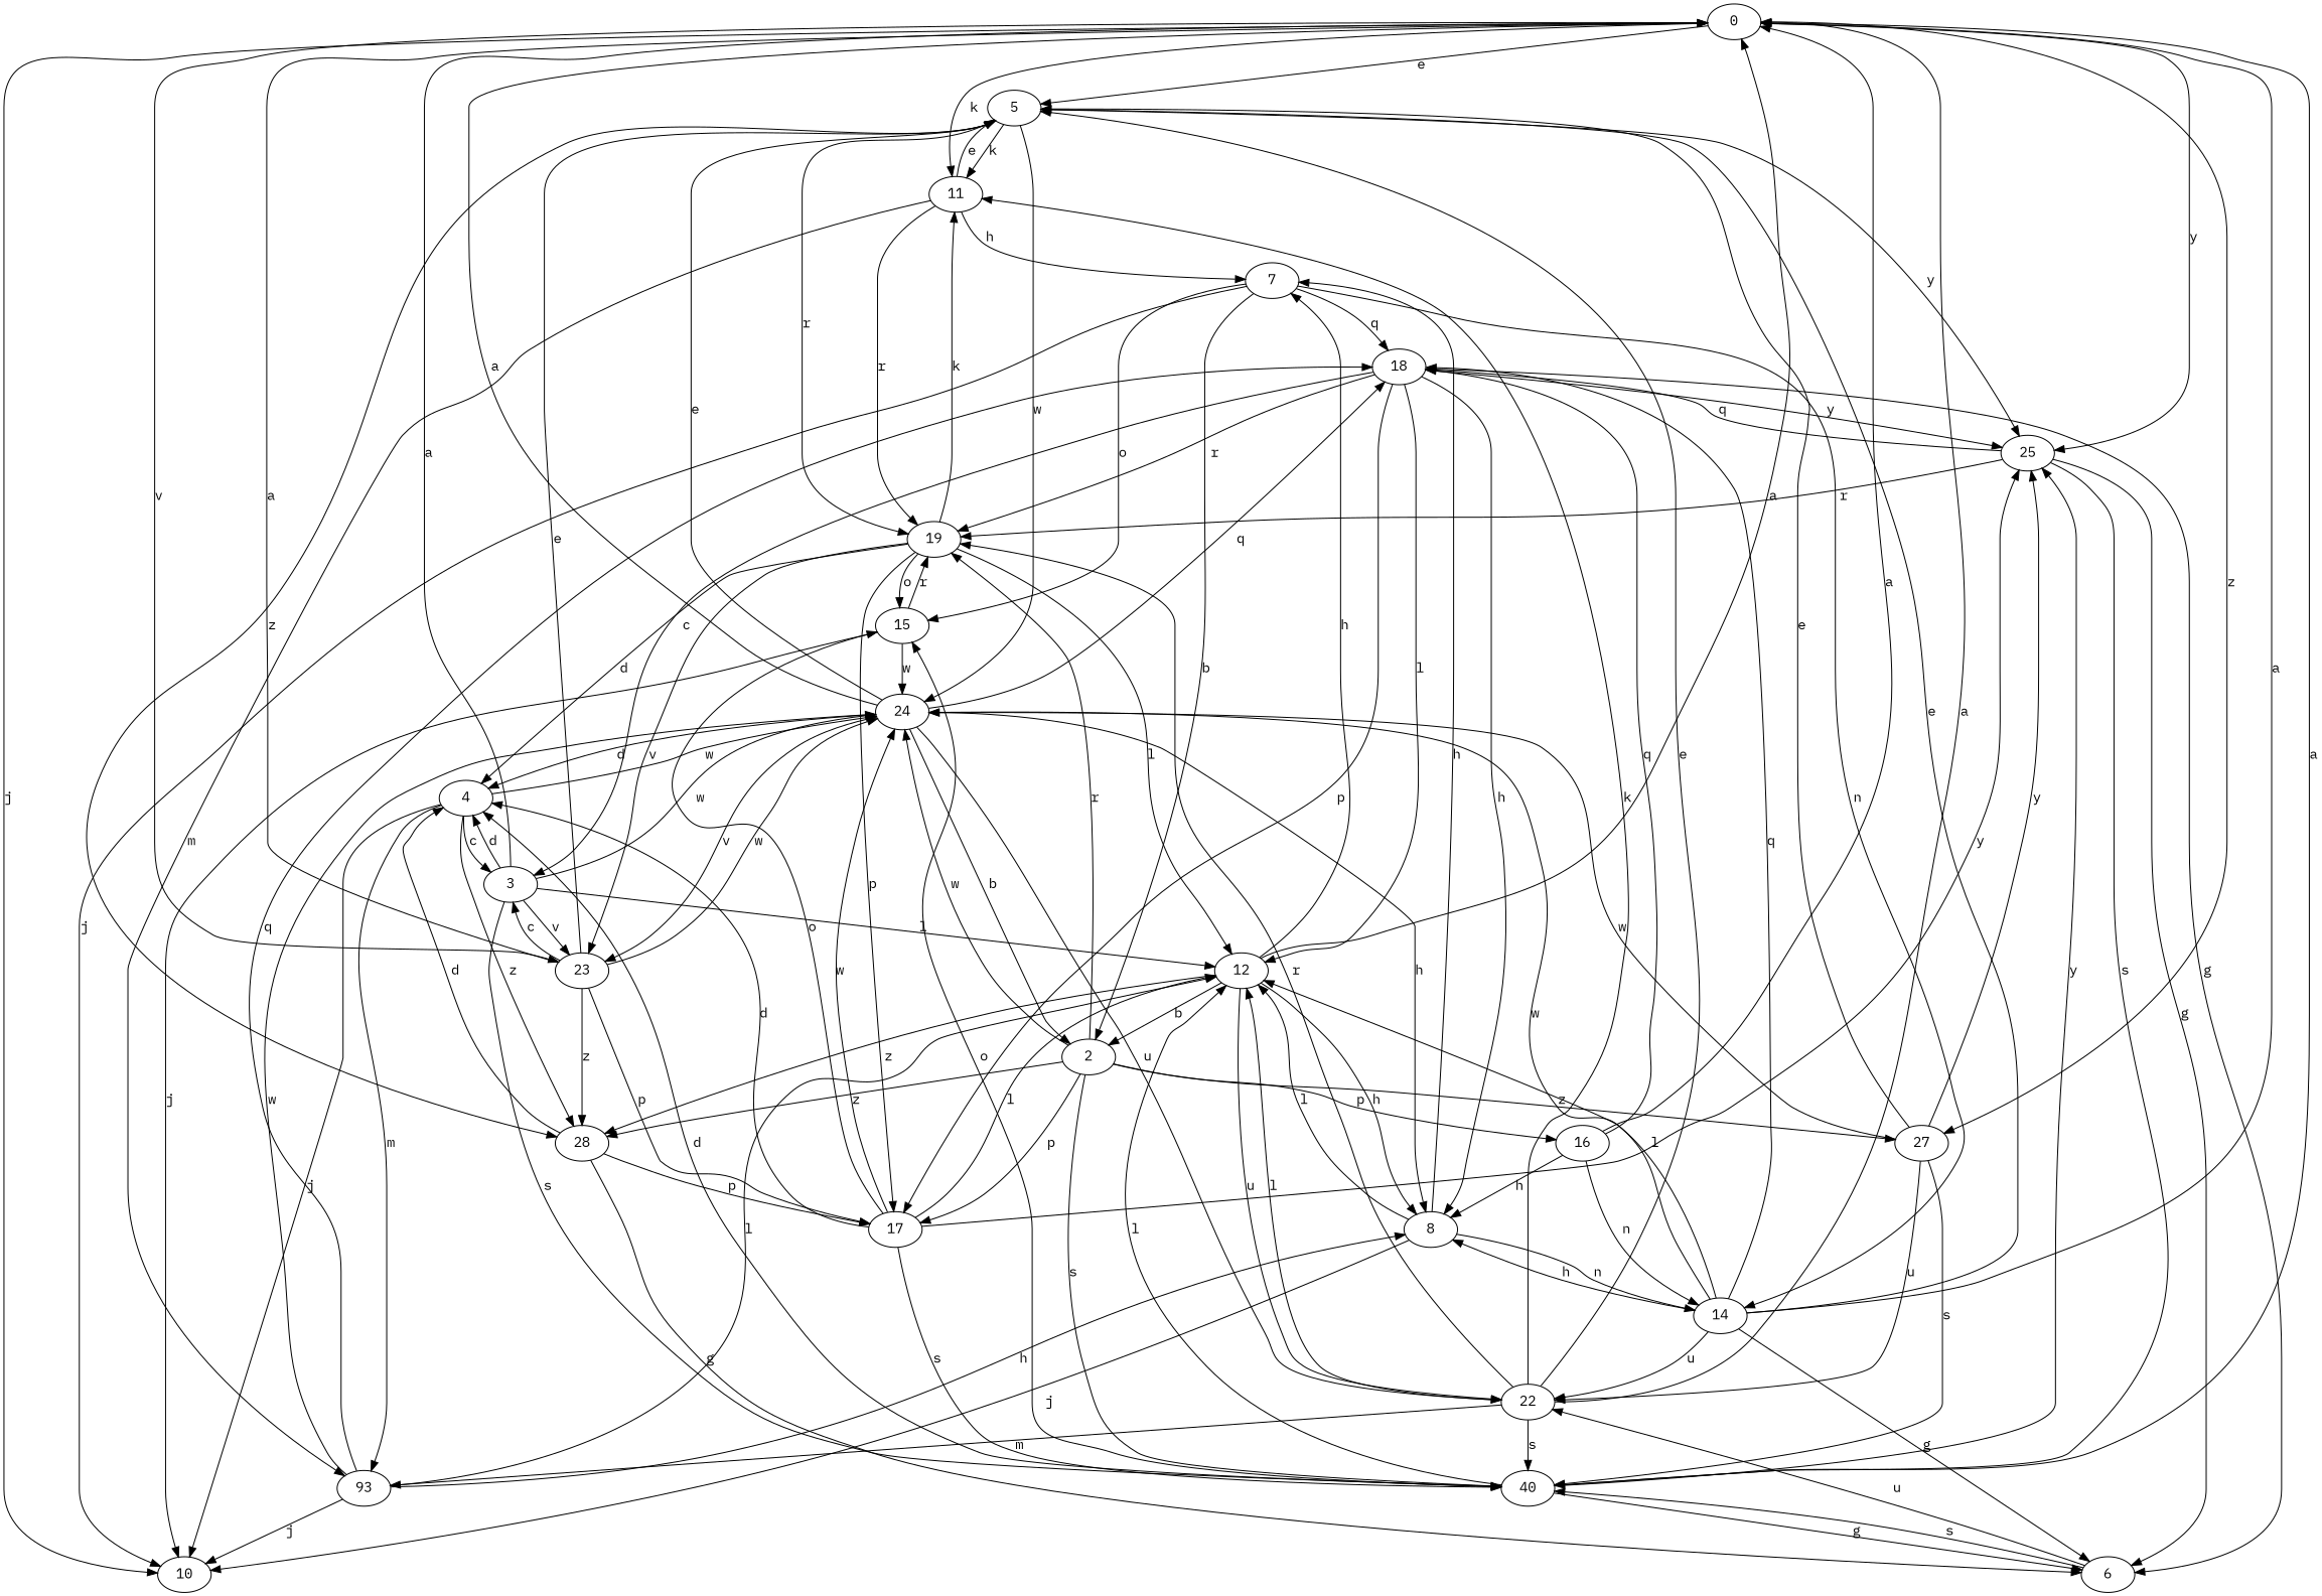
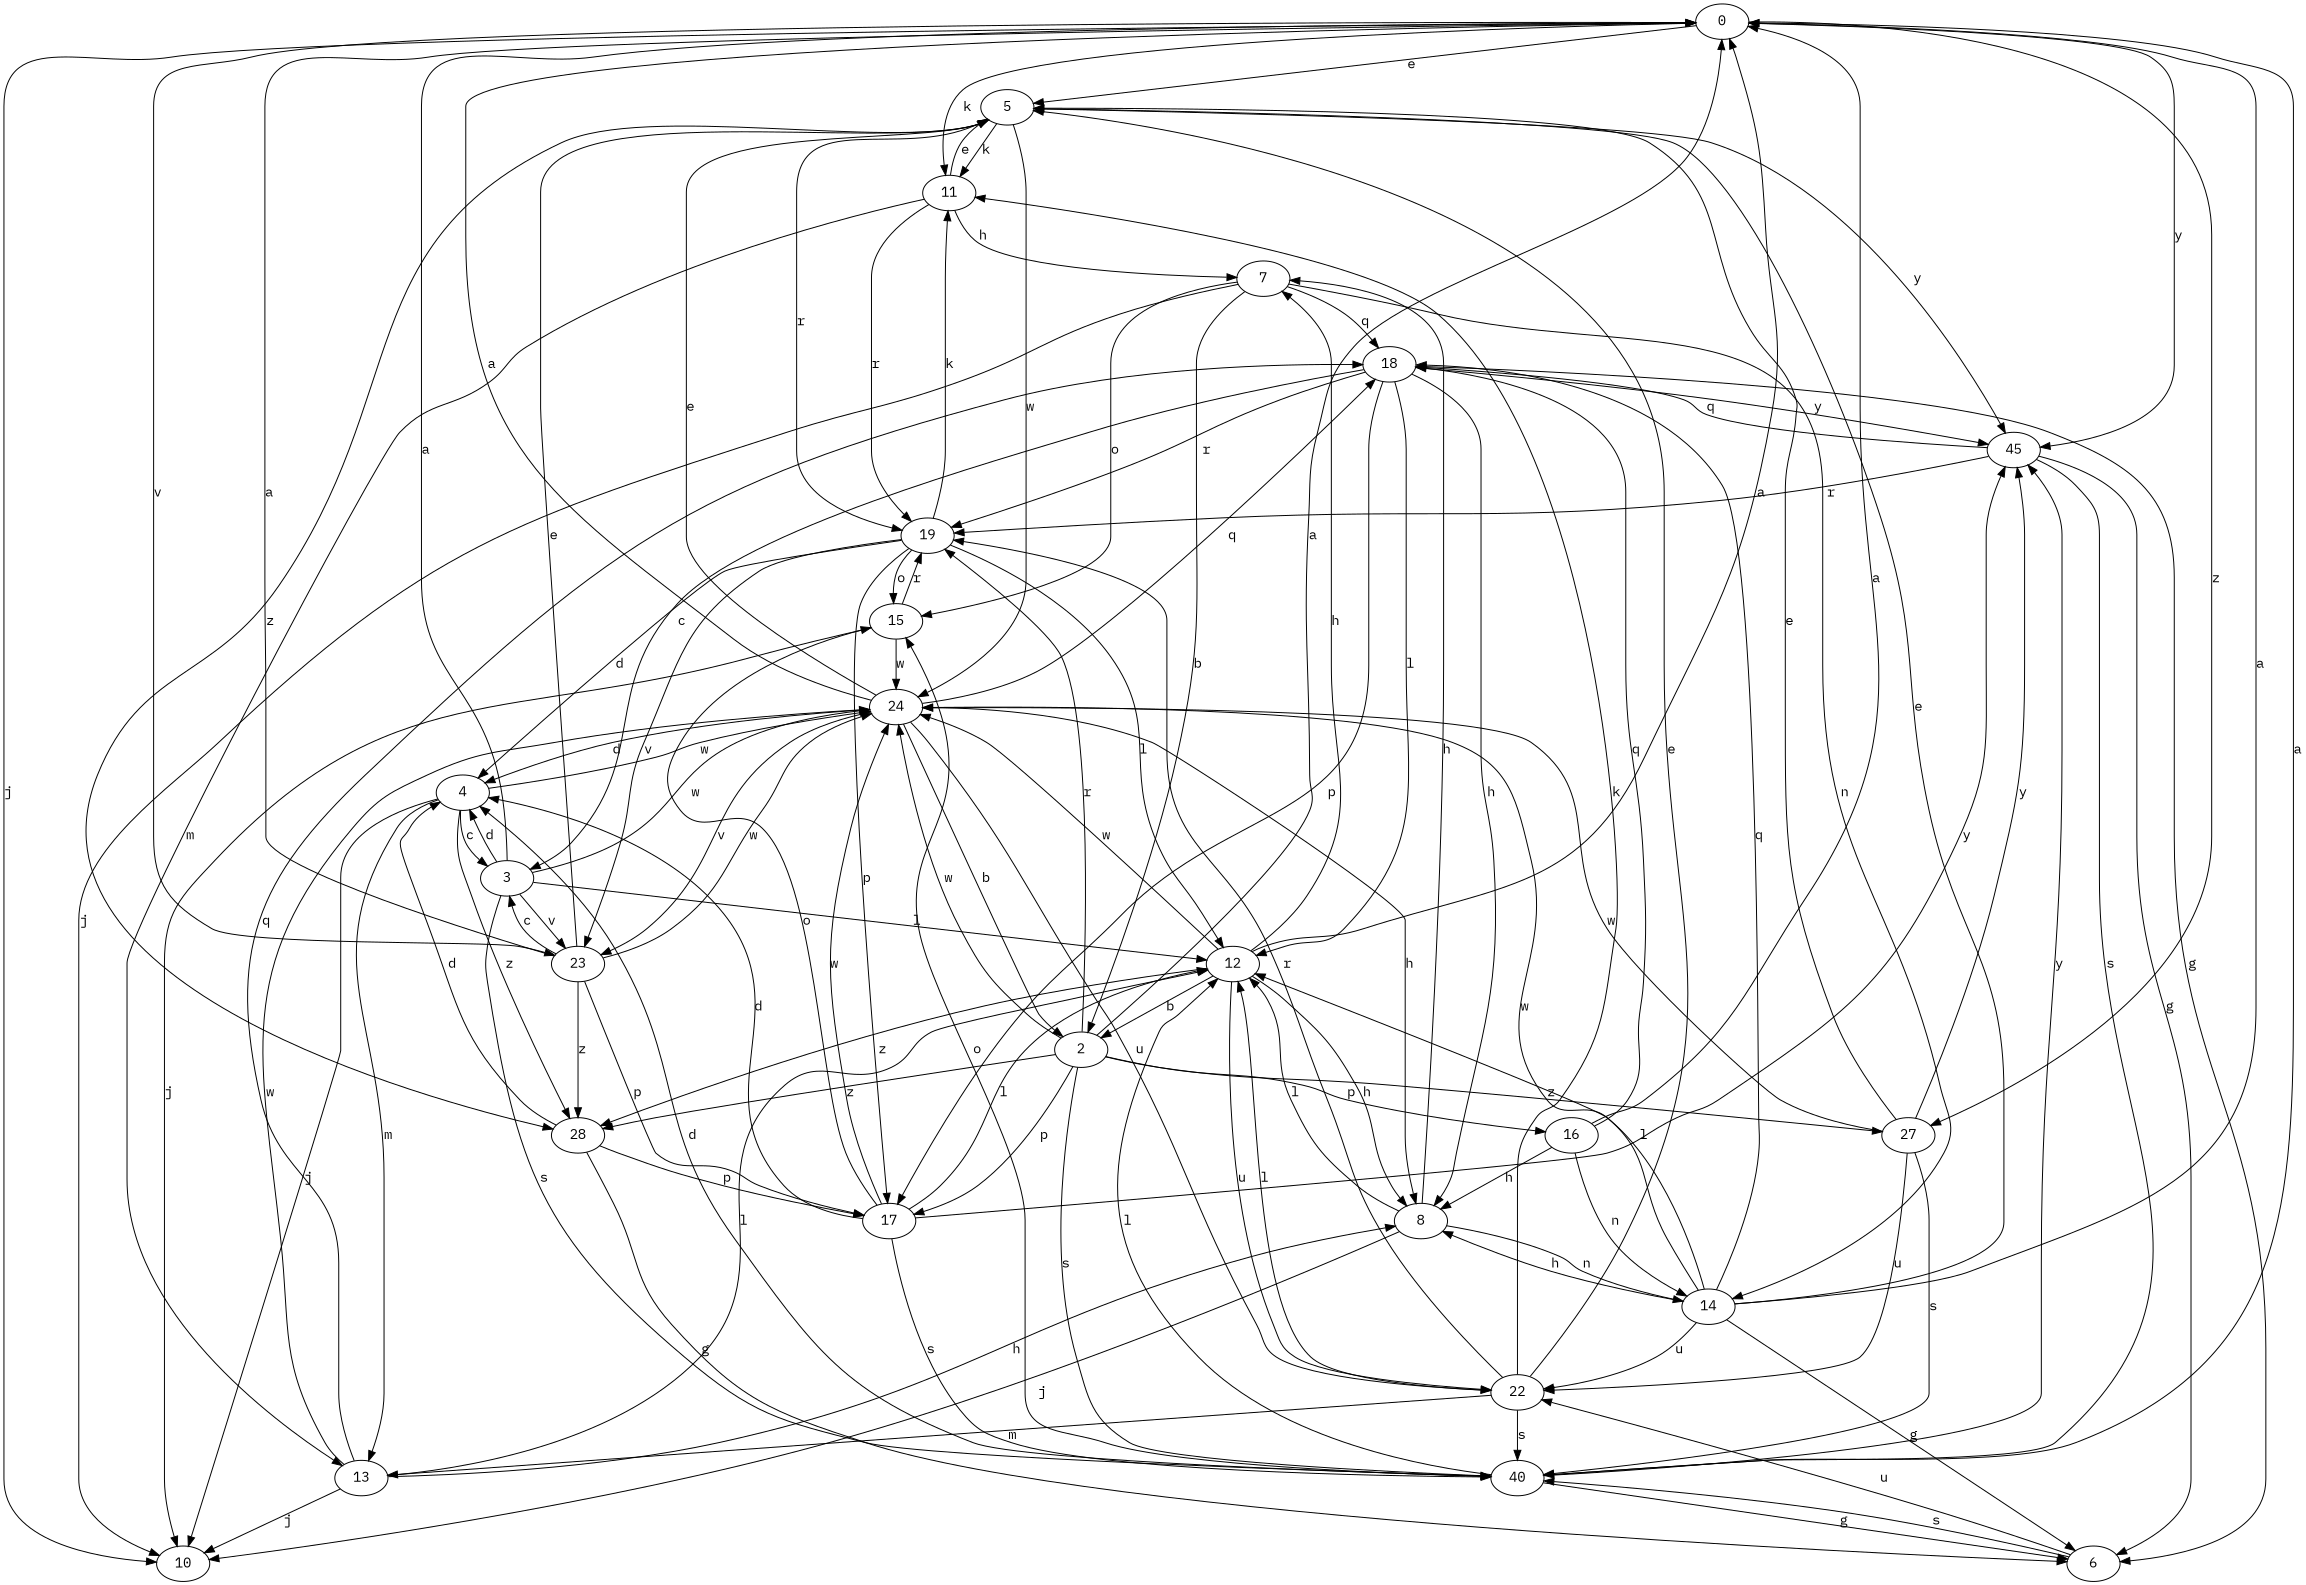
  strict digraph {
    fontname="IBM Plex Mono"
    node [fontname="IBM Plex Mono"]
    edge [fontname="IBM Plex Mono"]
    0
    5
    10
    11
    23
-   25
+   25 [label=45]
    27
    19
    24
    28
-   13 [label=93]
+   13
    7
    17
    3
    n15 [label=40]
    6
    18
    22
    2
    16
    14
    8
    4
    12
    15
    0 -> 5 [label=e]
    0 -> 10 [label=j]
    0 -> 11 [label=k]
    0 -> 23 [label=v]
    0 -> 25 [label=y]
    0 -> 27 [label=z]
    5 -> 11 [label=k]
    5 -> 25 [label=y]
    5 -> 19 [label=r]
    5 -> 24 [label=w]
    5 -> 28 [label=z]
    11 -> 5 [label=e]
    11 -> 19 [label=r]
    11 -> 13 [label=m]
    11 -> 7 [label=h]
    23 -> 0 [label=a]
    23 -> 5 [label=e]
    23 -> 24 [label=w]
    23 -> 28 [label=z]
    23 -> 17 [label=p]
    23 -> 3 [label=c]
    25 -> 19 [label=r]
    25 -> n15 [label=s]
    25 -> 6 [label=g]
    25 -> 18 [label=q]
    27 -> 5 [label=e]
    27 -> 25 [label=y]
    27 -> 24 [label=w]
    27 -> n15 [label=s]
    27 -> 22 [label=u]
    19 -> 11 [label=k]
    19 -> 23 [label=v]
    19 -> 17 [label=p]
    19 -> 4 [label=d]
    19 -> 12 [label=l]
    19 -> 15 [label=o]
    24 -> 0 [label=a]
    24 -> 5 [label=e]
    24 -> 23 [label=v]
    24 -> 18 [label=q]
    24 -> 22 [label=u]
    24 -> 2 [label=b]
    24 -> 8 [label=h]
    24 -> 4 [label=d]
    28 -> 17 [label=p]
    28 -> 6 [label=g]
    28 -> 4 [label=d]
    13 -> 10 [label=j]
    13 -> 24 [label=w]
    13 -> 18 [label=q]
    13 -> 8 [label=h]
    13 -> 12 [label=l]
    7 -> 10 [label=j]
    7 -> 18 [label=q]
    7 -> 2 [label=b]
    7 -> 14 [label=n]
    7 -> 15 [label=o]
    17 -> 25 [label=y]
    17 -> 24 [label=w]
    17 -> n15 [label=s]
    17 -> 4 [label=d]
    17 -> 12 [label=l]
    17 -> 15 [label=o]
    3 -> 0 [label=a]
    3 -> 23 [label=v]
    3 -> 24 [label=w]
    3 -> n15 [label=s]
    3 -> 4 [label=d]
    3 -> 12 [label=l]
    n15 -> 0 [label=a]
    n15 -> 25 [label=y]
    n15 -> 6 [label=g]
    n15 -> 4 [label=d]
    n15 -> 12 [label=l]
    n15 -> 15 [label=o]
    6 -> n15 [label=s]
    6 -> 22 [label=u]
    18 -> 25 [label=y]
    18 -> 19 [label=r]
    18 -> 17 [label=p]
    18 -> 3 [label=c]
    18 -> 6 [label=g]
    18 -> 8 [label=h]
    18 -> 12 [label=l]
    22 -> 5 [label=e]
    22 -> 11 [label=k]
    22 -> 19 [label=r]
    22 -> 13 [label=m]
    22 -> n15 [label=s]
    22 -> 12 [label=l]
-   22 -> 0 [label=a]
+   2 -> 0 [label=a]
    2 -> 27 [label=z]
    2 -> 19 [label=r]
    2 -> 24 [label=w]
    2 -> 28 [label=z]
    2 -> 17 [label=p]
    2 -> n15 [label=s]
    2 -> 16 [label=p]
    16 -> 0 [label=a]
    16 -> 18 [label=q]
    16 -> 14 [label=n]
    16 -> 8 [label=h]
    14 -> 0 [label=a]
    14 -> 5 [label=e]
    14 -> 24 [label=w]
    14 -> 6 [label=g]
    14 -> 18 [label=q]
    14 -> 22 [label=u]
    14 -> 8 [label=h]
    14 -> 12 [label=l]
    8 -> 10 [label=j]
    8 -> 7 [label=h]
    8 -> 14 [label=n]
    8 -> 12 [label=l]
    4 -> 10 [label=j]
    4 -> 24 [label=w]
    4 -> 28 [label=z]
    4 -> 13 [label=m]
    4 -> 3 [label=c]
    12 -> 0 [label=a]
+   12 -> 24 [label=w]
    12 -> 28 [label=z]
    12 -> 7 [label=h]
    12 -> 22 [label=u]
    12 -> 2 [label=b]
    12 -> 8 [label=h]
    15 -> 10 [label=j]
    15 -> 19 [label=r]
    15 -> 24 [label=w]
  }
